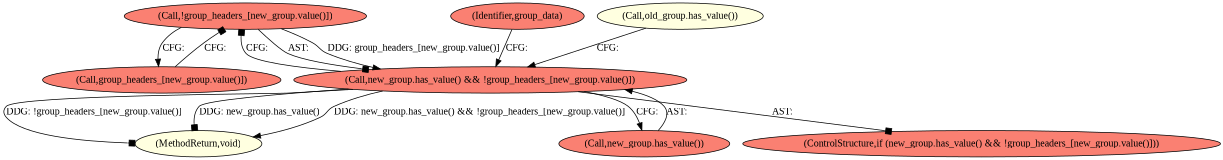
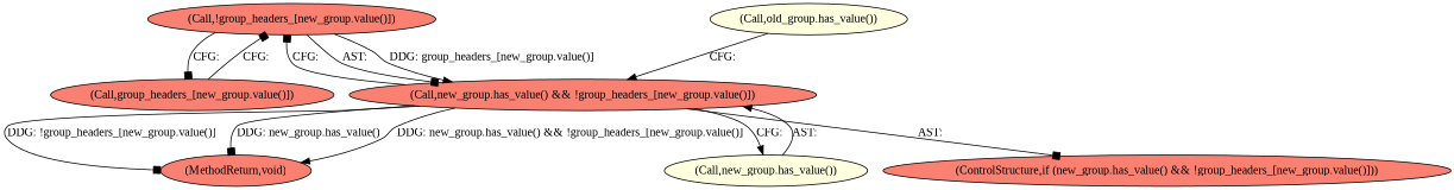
  digraph {
    fontname="Liberation Serif"
    node [fillcolor=salmon fontname="Liberation Serif" style=filled]
    edge [arrowhead=box fontname="Liberation Serif"]
    n1 [label="(Call,!group_headers_[new_group.value()])"]
    n2 [label="(Call,new_group.has_value() && !group_headers_[new_group.value()])"]
    n3 [label="(Call,group_headers_[new_group.value()])"]
-   n4 [fillcolor=lightyellow label="(MethodReturn,void)"]
-   n5 [label="(Call,new_group.has_value())"]
+   n4 [label="(MethodReturn,void)"]
+   n5 [fillcolor=lightyellow label="(Call,new_group.has_value())"]
    n6 [label="(ControlStructure,if (new_group.has_value() && !group_headers_[new_group.value()]))"]
-   n7 [label="(Identifier,group_data)"]
    n8 [fillcolor=lightyellow label="(Call,old_group.has_value())"]
    n1 -> n2 [label="AST: "]
    n1 -> n2 [arrowhead=normal label="DDG: group_headers_[new_group.value()]"]
-   n1 -> n3 [arrowhead=normal label="CFG: "]
+   n1 -> n3 [label="CFG: "]
    n2 -> n1 [label="CFG: "]
    n2 -> n4 [label="DDG: !group_headers_[new_group.value()]"]
    n2 -> n4 [label="DDG: new_group.has_value()"]
    n2 -> n4 [arrowhead=normal label="DDG: new_group.has_value() && !group_headers_[new_group.value()]"]
    n2 -> n5 [arrowhead=normal label="CFG: "]
    n2 -> n6 [label="AST: "]
    n3 -> n1 [label="CFG: "]
    n5 -> n2 [arrowhead=normal label="AST: "]
-   n7 -> n2 [arrowhead=normal label="CFG: "]
    n8 -> n2 [arrowhead=normal label="CFG: "]
  }
